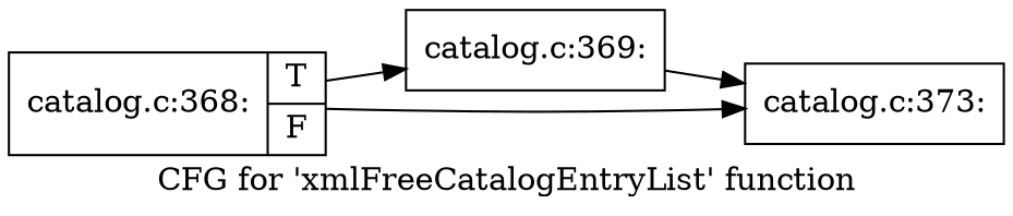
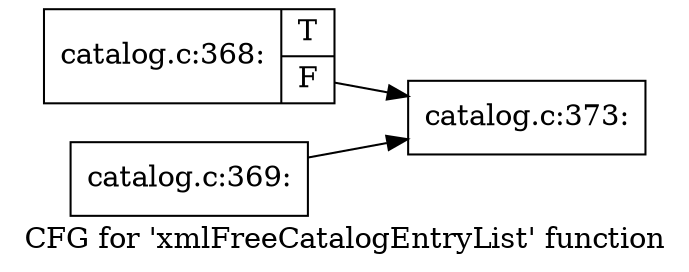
  digraph {
    label="CFG for 'xmlFreeCatalogEntryList' function"
    rankdir=LR
    node [shape=record]
    n1 [label="{catalog.c:368:|{<s0>T|<s1>F}}"]
    n2 [label="{catalog.c:369:}"]
    n3 [label="{catalog.c:373:}"]
-   n1 -> n2
    n1 -> n3
    n2 -> n3
  }
